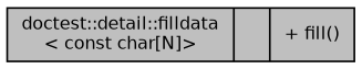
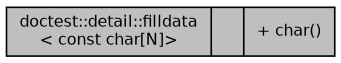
  digraph {
    rankdir=LR
-   n1 [color=black fillcolor=grey75 fontcolor=black fontname=Helvetica fontsize=10 height=0.2 label="{doctest::detail::filldata\l\< const char[N]\>\n||+ fill()\l}" shape=record style=filled width=0.4]
+   n1 [color=black fillcolor=grey75 fontcolor=black fontname=Helvetica fontsize=10 height=0.2 label="{doctest::detail::filldata\l\< const char[N]\>\n||+ char()\l}" shape=record style=filled width=0.4]
  }
